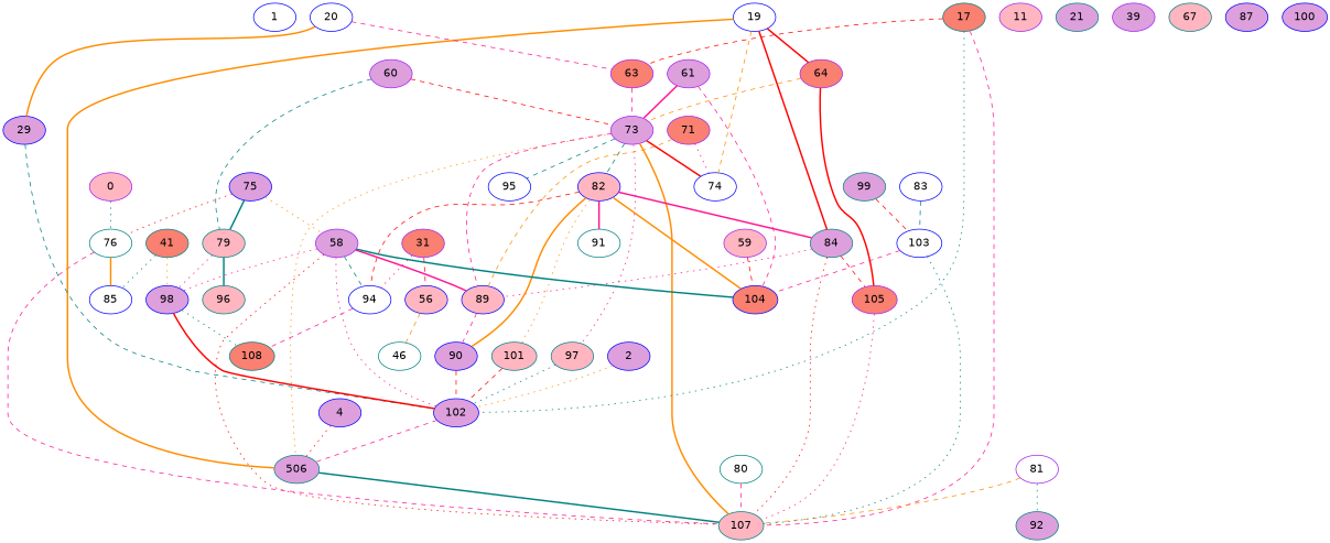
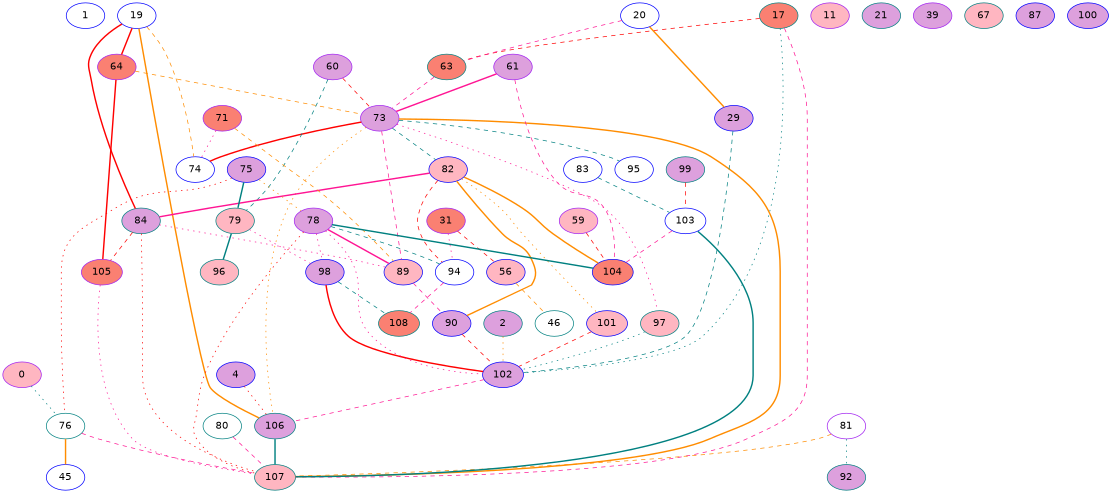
  graph {
    fontname="DejaVu Sans"
    node [color=blue fillcolor=plum fontname="DejaVu Sans" style=filled]
    edge [color=deeppink fontname="DejaVu Sans" style=dashed]
    1 [fillcolor=white]
-   2
+   2 [color=teal]
    102 [super="+70+65+88"]
    46 [color=teal fillcolor=white]
-   106 [color=teal super="+26+44" label=506]
+   106 [color=teal super="+26+44"]
    107 [color=teal fillcolor=lightpink super="+53+93"]
    4
    n8 [color=purple fillcolor=lightpink label=0]
    76 [color=teal fillcolor=white]
-   85 [fillcolor=white]
+   85 [fillcolor=white label=45]
    11 [color=purple fillcolor=lightpink]
-   63 [color=purple fillcolor=salmon super="+27"]
+   63 [color=teal fillcolor=salmon super="+27"]
    73 [color=purple super="+45+28"]
    17 [color=teal fillcolor=salmon]
    64 [color=purple fillcolor=salmon super="+3+18+33"]
    105 [color=purple fillcolor=salmon]
    19 [fillcolor=white]
    74 [fillcolor=white super="+48"]
    84 [color=teal super="+72"]
    89 [fillcolor=lightpink super="+54+68"]
    20 [fillcolor=white]
    29
    21 [color=teal]
    31 [color=purple fillcolor=salmon]
    56 [fillcolor=lightpink]
    94 [fillcolor=white]
    108 [color=teal fillcolor=salmon]
    39 [color=purple]
-   41 [color=teal fillcolor=salmon super="+40+16"]
    98 [super="+50"]
    104 [fillcolor=salmon super="+8+30+47+86"]
    59 [color=purple fillcolor=lightpink]
    60 [color=purple super="+14+38"]
    79 [color=teal fillcolor=lightpink super="+15"]
    82 [fillcolor=lightpink super="+5+36+62"]
    95 [fillcolor=white]
    97 [color=teal fillcolor=lightpink super="+69"]
    96 [color=teal fillcolor=lightpink]
    61 [color=purple]
    67 [color=teal fillcolor=lightpink]
    71 [color=purple fillcolor=salmon super="+23"]
    90 [super="+55"]
-   91 [color=teal fillcolor=white]
-   101 [color=teal fillcolor=lightpink]
+   101 [fillcolor=lightpink]
    75
-   78 [color=purple super="+58+77" label=58]
+   78 [color=purple super="+58+77"]
    80 [color=teal fillcolor=white]
    81 [color=purple fillcolor=white]
    92 [color=teal]
    103 [fillcolor=white super="+52"]
    83 [fillcolor=white]
    87
    99 [color=teal]
    100
    2 -- 102 [color=darkorange style=dotted]
    102 -- 106
    106 -- 107 [color=teal style=bold]
    4 -- 106 [color=red style=dotted]
    n8 -- 76 [color=teal style=dotted]
    76 -- 107 [weight=2]
    76 -- 85 [color=darkorange style=bold weight=2]
    63 -- 73 [weight=2]
    73 -- 106 [color=darkorange style=dotted weight=3]
    73 -- 107 [color=darkorange style=bold weight=2]
    73 -- 74 [color=red style=bold weight=2]
    73 -- 89
    73 -- 82 [color=teal]
    73 -- 95 [color=teal]
    73 -- 97 [style=dotted]
    17 -- 102 [color=teal style=dotted weight=2]
    17 -- 107 [weight=2]
    17 -- 63 [color=red]
    64 -- 73 [color=darkorange weight=2]
    64 -- 105 [color=red style=bold weight=2]
    105 -- 107 [style=dotted]
    19 -- 106 [color=darkorange style=bold]
    19 -- 64 [color=red style=bold]
    19 -- 74 [color=darkorange]
    19 -- 84 [color=red style=bold]
    84 -- 107 [color=red style=dotted]
    84 -- 105 [color=red]
    84 -- 89 [style=dotted]
    89 -- 90
    20 -- 63
    20 -- 29 [color=darkorange style=bold]
    29 -- 102 [color=teal]
    31 -- 56 [color=red]
    31 -- 94 [style=dotted]
    56 -- 46 [color=darkorange]
    94 -- 108
-   41 -- 85 [color=teal style=dotted]
-   41 -- 98 [color=darkorange style=dotted]
    98 -- 102 [color=red style=bold]
-   98 -- 108 [color=teal style=dotted]
+   98 -- 108 [color=teal]
    59 -- 104 [color=red]
    60 -- 73 [color=red]
    60 -- 79 [color=teal]
    79 -- 98 [style=dotted weight=2]
    79 -- 96 [color=teal style=bold]
    82 -- 84 [style=bold]
    82 -- 94 [color=red]
    82 -- 104 [color=darkorange style=bold]
    82 -- 90 [color=darkorange style=bold]
-   82 -- 91 [style=bold]
    82 -- 101 [color=darkorange style=dotted]
    97 -- 102 [color=teal style=dotted]
    61 -- 73 [style=bold]
    61 -- 104
    71 -- 74 [style=dotted weight=2]
    71 -- 89 [color=darkorange]
    90 -- 102 [color=red weight=2]
    101 -- 102 [color=red]
    75 -- 76 [color=red style=dotted]
    75 -- 79 [color=teal style=bold]
    75 -- 78 [color=darkorange style=dotted]
    78 -- 102 [style=dotted]
    78 -- 107 [color=red style=dotted weight=2]
    78 -- 89 [style=bold]
    78 -- 94 [color=teal]
    78 -- 98 [style=dotted]
    78 -- 104 [color=teal style=bold]
    80 -- 107
    81 -- 107 [color=darkorange]
    81 -- 92 [color=teal style=dotted]
-   103 -- 107 [color=teal style=dotted weight=2]
+   103 -- 107 [color=teal style=bold weight=2]
    103 -- 104 [weight=2]
    83 -- 103 [color=teal]
    99 -- 103 [color=red]
  }
